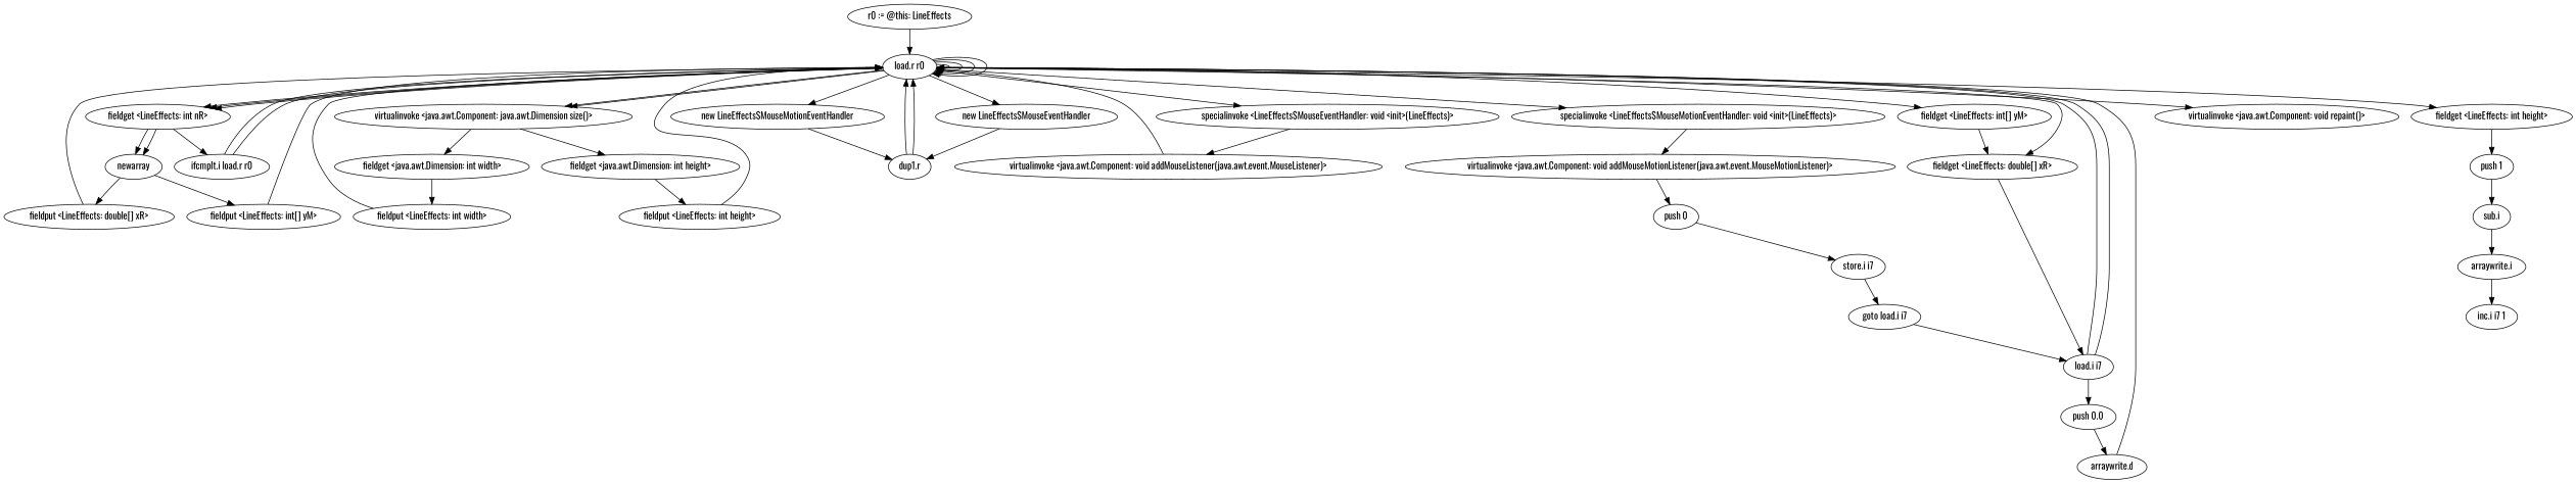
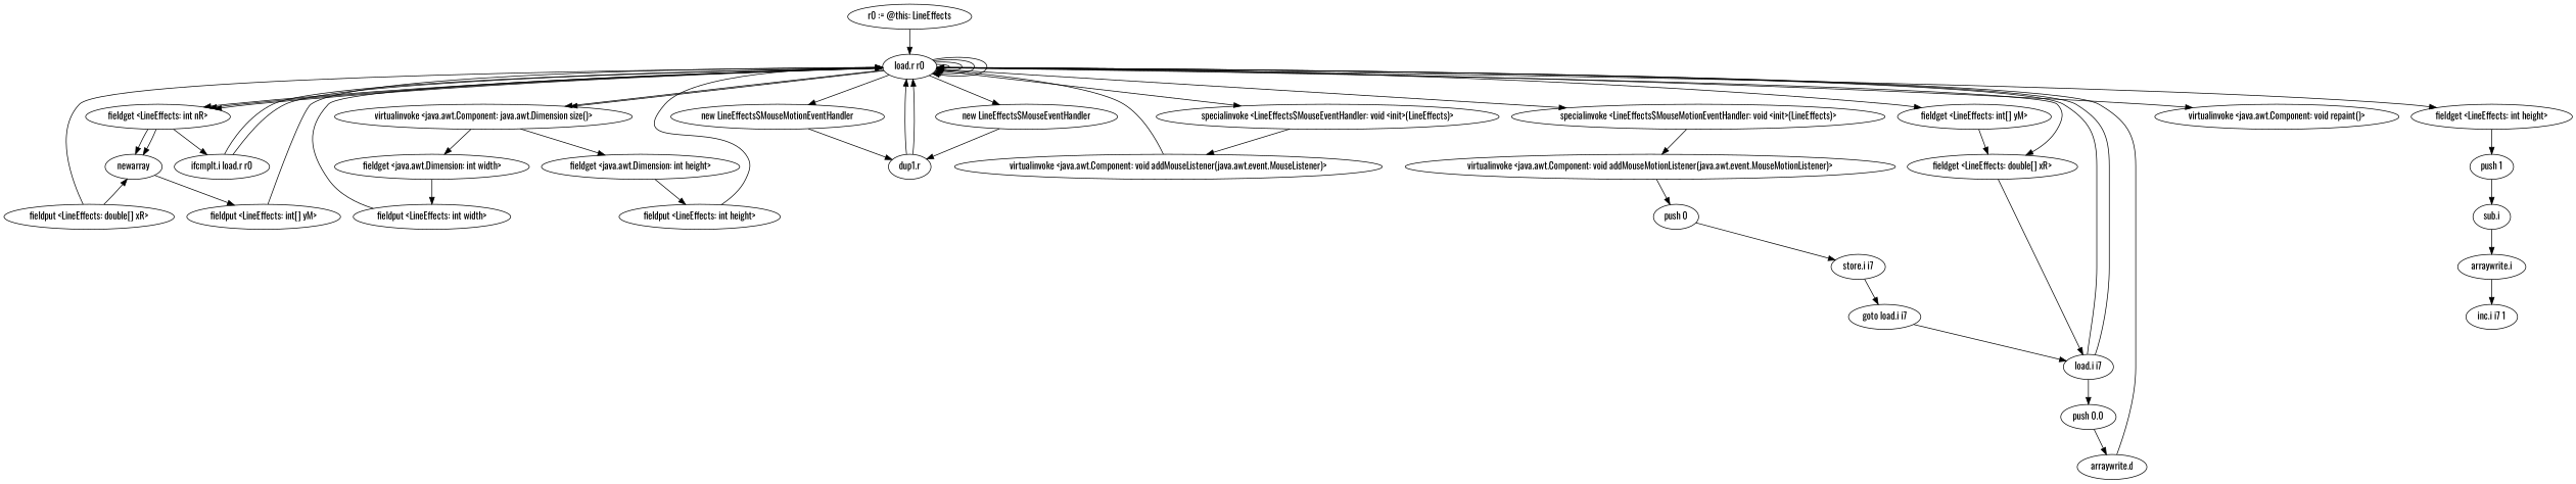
  digraph {
    fontname=Oswald
    node [fontname=Oswald]
    edge [fontname=Oswald]
    "r0 := @this: LineEffects"
    "load.r r0"
    "fieldget <LineEffects: int nR>"
    "virtualinvoke <java.awt.Component: java.awt.Dimension size()>"
    "new LineEffects$MouseEventHandler"
    "specialinvoke <LineEffects$MouseEventHandler: void <init>(LineEffects)>"
    "new LineEffects$MouseMotionEventHandler"
    "specialinvoke <LineEffects$MouseMotionEventHandler: void <init>(LineEffects)>"
    "virtualinvoke <java.awt.Component: void repaint()>"
    "fieldget <LineEffects: double[] xR>"
    "fieldget <LineEffects: int[] yM>"
    "fieldget <LineEffects: int height>"
    newarray
    "ifcmplt.i load.r r0"
    "fieldget <java.awt.Dimension: int width>"
    "fieldget <java.awt.Dimension: int height>"
    "dup1.r"
    "virtualinvoke <java.awt.Component: void addMouseListener(java.awt.event.MouseListener)>"
    "virtualinvoke <java.awt.Component: void addMouseMotionListener(java.awt.event.MouseMotionListener)>"
    "load.i i7"
    "push 1"
    "fieldput <LineEffects: double[] xR>"
    "fieldput <LineEffects: int[] yM>"
    "fieldput <LineEffects: int width>"
    "fieldput <LineEffects: int height>"
    "push 0"
    "store.i i7"
    "goto load.i i7"
    "push 0.0"
    "arraywrite.d"
    "sub.i"
    "arraywrite.i"
    "inc.i i7 1"
    "r0 := @this: LineEffects" -> "load.r r0"
    "load.r r0" -> "load.r r0"
    "load.r r0" -> "load.r r0"
    "load.r r0" -> "load.r r0"
    "load.r r0" -> "load.r r0"
    "load.r r0" -> "fieldget <LineEffects: int nR>"
    "load.r r0" -> "fieldget <LineEffects: int nR>"
    "load.r r0" -> "fieldget <LineEffects: int nR>"
    "load.r r0" -> "virtualinvoke <java.awt.Component: java.awt.Dimension size()>"
    "load.r r0" -> "virtualinvoke <java.awt.Component: java.awt.Dimension size()>"
    "load.r r0" -> "new LineEffects$MouseEventHandler"
    "load.r r0" -> "specialinvoke <LineEffects$MouseEventHandler: void <init>(LineEffects)>"
    "load.r r0" -> "new LineEffects$MouseMotionEventHandler"
    "load.r r0" -> "specialinvoke <LineEffects$MouseMotionEventHandler: void <init>(LineEffects)>"
    "load.r r0" -> "virtualinvoke <java.awt.Component: void repaint()>"
    "load.r r0" -> "fieldget <LineEffects: double[] xR>"
    "load.r r0" -> "fieldget <LineEffects: int[] yM>"
    "load.r r0" -> "fieldget <LineEffects: int height>"
    "fieldget <LineEffects: int nR>" -> newarray
    "fieldget <LineEffects: int nR>" -> newarray
    "fieldget <LineEffects: int nR>" -> "ifcmplt.i load.r r0"
    "virtualinvoke <java.awt.Component: java.awt.Dimension size()>" -> "fieldget <java.awt.Dimension: int width>"
    "virtualinvoke <java.awt.Component: java.awt.Dimension size()>" -> "fieldget <java.awt.Dimension: int height>"
    "new LineEffects$MouseEventHandler" -> "dup1.r"
    "specialinvoke <LineEffects$MouseEventHandler: void <init>(LineEffects)>" -> "virtualinvoke <java.awt.Component: void addMouseListener(java.awt.event.MouseListener)>"
    "new LineEffects$MouseMotionEventHandler" -> "dup1.r"
    "specialinvoke <LineEffects$MouseMotionEventHandler: void <init>(LineEffects)>" -> "virtualinvoke <java.awt.Component: void addMouseMotionListener(java.awt.event.MouseMotionListener)>"
    "fieldget <LineEffects: double[] xR>" -> "load.i i7"
    "fieldget <LineEffects: int[] yM>" -> "fieldget <LineEffects: double[] xR>"
    "fieldget <LineEffects: int height>" -> "push 1"
-   newarray -> "fieldput <LineEffects: double[] xR>"
+   "fieldput <LineEffects: double[] xR>" -> newarray
    newarray -> "fieldput <LineEffects: int[] yM>"
    "ifcmplt.i load.r r0" -> "load.r r0"
    "ifcmplt.i load.r r0" -> "load.r r0"
    "fieldget <java.awt.Dimension: int width>" -> "fieldput <LineEffects: int width>"
    "fieldget <java.awt.Dimension: int height>" -> "fieldput <LineEffects: int height>"
    "dup1.r" -> "load.r r0"
    "dup1.r" -> "load.r r0"
    "virtualinvoke <java.awt.Component: void addMouseListener(java.awt.event.MouseListener)>" -> "load.r r0"
    "virtualinvoke <java.awt.Component: void addMouseMotionListener(java.awt.event.MouseMotionListener)>" -> "push 0"
    "load.i i7" -> "load.r r0"
    "load.i i7" -> "load.r r0"
    "load.i i7" -> "push 0.0"
    "push 1" -> "sub.i"
    "fieldput <LineEffects: double[] xR>" -> "load.r r0"
    "fieldput <LineEffects: int[] yM>" -> "load.r r0"
    "fieldput <LineEffects: int width>" -> "load.r r0"
    "fieldput <LineEffects: int height>" -> "load.r r0"
    "push 0" -> "store.i i7"
    "store.i i7" -> "goto load.i i7"
    "goto load.i i7" -> "load.i i7"
    "push 0.0" -> "arraywrite.d"
    "arraywrite.d" -> "load.r r0"
    "sub.i" -> "arraywrite.i"
    "arraywrite.i" -> "inc.i i7 1"
  }
